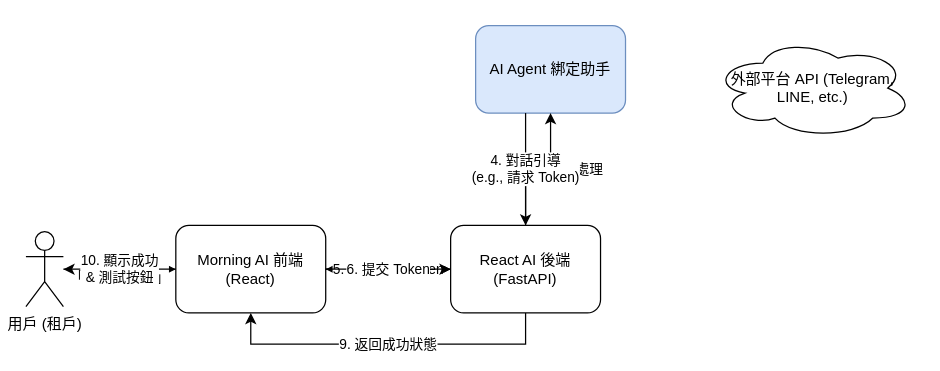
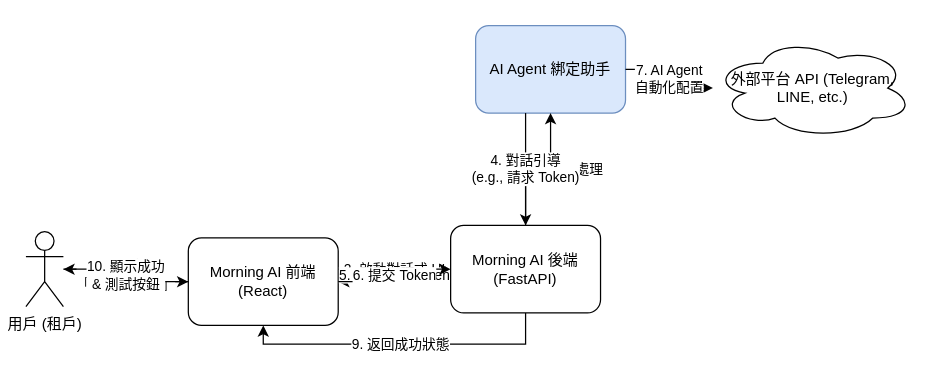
  <mxCell id="0" />
  <mxCell id="1" parent="0" />
  <mxCell id="2" value="用戶 (租戶)" style="shape=umlActor;verticalLabelPosition=bottom;verticalAlign=top;html=1;outlineConnect=0;" parent="1" vertex="1"><mxGeometry x="20" y="185" width="30" height="60" as="geometry" /></mxCell>
- <mxCell id="3" value="Morning AI 前端 (React)" style="rounded=1;whiteSpace=wrap;html=1;" parent="1" vertex="1"><mxGeometry x="140" y="180" width="120" height="70" as="geometry" /></mxCell>
- <mxCell id="4" value="React AI 後端 (FastAPI)" style="rounded=1;whiteSpace=wrap;html=1;" parent="1" vertex="1"><mxGeometry x="360" y="180" width="120" height="70" as="geometry" /></mxCell>
+ <mxCell id="3" value="Morning AI 前端 (React)" style="rounded=1;whiteSpace=wrap;html=1;" parent="1" vertex="1"><mxGeometry x="150" y="190" width="120" height="70" as="geometry" /></mxCell>
+ <mxCell id="4" value="Morning AI 後端 (FastAPI)" style="rounded=1;whiteSpace=wrap;html=1;" parent="1" vertex="1"><mxGeometry x="360" y="180" width="120" height="70" as="geometry" /></mxCell>
  <mxCell id="5" value="AI Agent 綁定助手" style="rounded=1;whiteSpace=wrap;html=1;fillColor=#dae8fc;strokeColor=#6c8ebf;" parent="1" vertex="1"><mxGeometry x="380" y="20" width="120" height="70" as="geometry" /></mxCell>
  <mxCell id="6" value="外部平台 API (Telegram, LINE, etc.)" style="shape=cloud;whiteSpace=wrap;html=1;" parent="1" vertex="1"><mxGeometry x="570" y="30" width="160" height="80" as="geometry" /></mxCell>
  <mxCell id="7" value="1. 點擊 &lt;br&gt;「AI 助手綁定」" style="edgeStyle=orthogonalEdgeStyle;rounded=0;orthogonalLoop=1;jettySize=auto;html=1;" parent="1" source="2" target="3" edge="1"><mxGeometry relative="1" as="geometry" /></mxCell>
  <mxCell id="8" value="2. 啟動對話式 UI" style="edgeStyle=orthogonalEdgeStyle;rounded=0;orthogonalLoop=1;jettySize=auto;html=1;" parent="1" source="3" target="4" edge="1"><mxGeometry relative="1" as="geometry"><Array as="points"><mxPoint x="300" y="215" /><mxPoint x="300" y="215" /></Array></mxGeometry></mxCell>
  <mxCell id="9" value="3. 請求 AI Agent 處理" style="edgeStyle=orthogonalEdgeStyle;rounded=0;orthogonalLoop=1;jettySize=auto;html=1;" parent="1" source="4" target="5" edge="1"><mxGeometry relative="1" as="geometry" /></mxCell>
  <mxCell id="10" value="4. 對話引導 &lt;br&gt; (e.g., 請求 Token)" style="edgeStyle=orthogonalEdgeStyle;rounded=0;orthogonalLoop=1;jettySize=auto;html=1;" parent="1" source="5" target="4" edge="1"><mxGeometry relative="1" as="geometry"><Array as="points"><mxPoint x="420" y="135" /><mxPoint x="420" y="135" /></Array></mxGeometry></mxCell>
  <mxCell id="11" value="5. 用戶提供 Token" style="edgeStyle=orthogonalEdgeStyle;rounded=0;orthogonalLoop=1;jettySize=auto;html=1;" parent="1" source="4" target="3" edge="1"><mxGeometry relative="1" as="geometry" /></mxCell>
  <mxCell id="12" value="6. 提交 Token" style="edgeStyle=orthogonalEdgeStyle;rounded=0;orthogonalLoop=1;jettySize=auto;html=1;" parent="1" source="3" target="4" edge="1"><mxGeometry relative="1" as="geometry" /></mxCell>
+ <mxCell id="13" value="7. AI Agent &lt;br&gt; 自動化配置" style="edgeStyle=orthogonalEdgeStyle;rounded=0;orthogonalLoop=1;jettySize=auto;html=1;" parent="1" source="5" target="6" edge="1"><mxGeometry relative="1" as="geometry" /></mxCell>
  <mxCell id="14" value="9. 返回成功狀態" style="edgeStyle=orthogonalEdgeStyle;rounded=0;orthogonalLoop=1;jettySize=auto;html=1;" parent="1" source="4" target="3" edge="1"><mxGeometry relative="1" as="geometry"><Array as="points"><mxPoint x="300" y="275" /><mxPoint x="300" y="275" /></Array></mxGeometry></mxCell>
  <mxCell id="15" value="10. 顯示成功 &lt;br&gt; &amp; 測試按鈕" style="edgeStyle=orthogonalEdgeStyle;rounded=0;orthogonalLoop=1;jettySize=auto;html=1;" parent="1" source="3" target="2" edge="1"><mxGeometry relative="1" as="geometry" /></mxCell>
